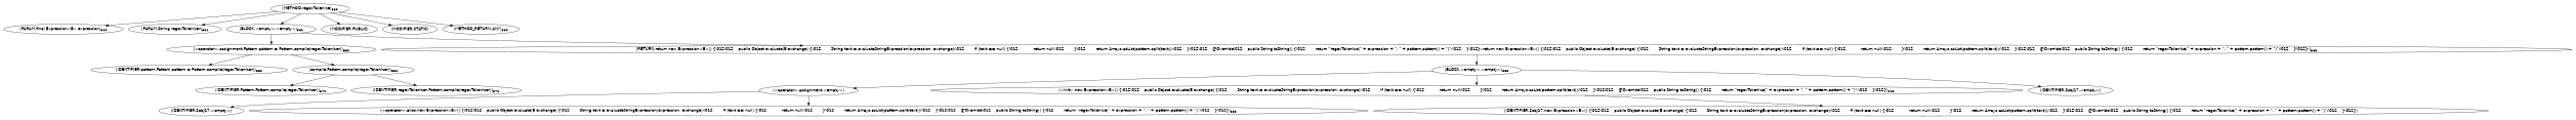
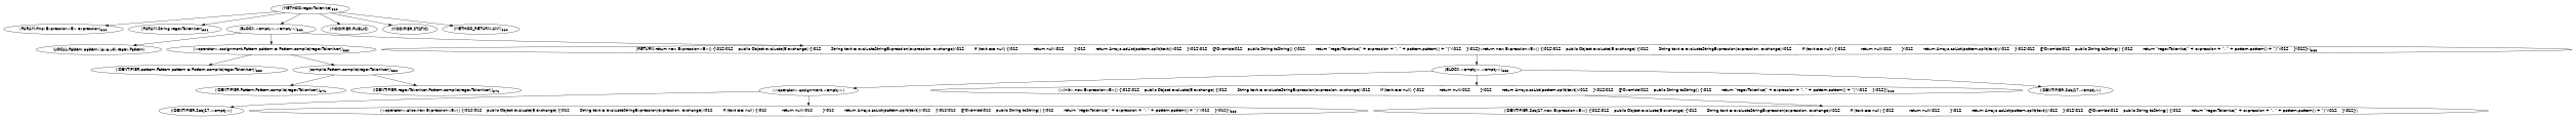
  digraph {
    fontname="DejaVu Sans"
    node [fontname="DejaVu Sans"]
    edge [fontname="DejaVu Sans"]
    n1 [label=<(METHOD,regexTokenize)<SUB>380</SUB>>]
    n2 [label=<(PARAM,final Expression&lt;E&gt; expression)<SUB>380</SUB>>]
    n3 [label=<(PARAM,String regexTokenizer)<SUB>581</SUB>>]
    n4 [label=<(BLOCK,&lt;empty&gt;,&lt;empty&gt;)<SUB>381</SUB>>]
    n5 [label=<(MODIFIER,PUBLIC)>]
    n6 [label=<(MODIFIER,STATIC)>]
    n7 [label=<(METHOD_RETURN,ANY)<SUB>380</SUB>>]
+   n8 [label=<(LOCAL,Pattern pattern: java.util.regex.Pattern)>]
    n9 [label=<(&lt;operator&gt;.assignment,Pattern pattern = Pattern.compile(regexTokenizer))<SUB>382</SUB>>]
    n10 [label=<(RETURN,return new Expression&lt;E&gt;() {\012\012    public Object evaluate(E exchange) {\012        String text = evaluateStringExpression(expression, exchange);\012        if (text == null) {\012            return null;\012        }\012        return Arrays.asList(pattern.split(text));\012    }\012\012    @Override\012    public String toString() {\012        return &quot;regexTokenize(&quot; + expression + &quot;, &quot; + pattern.pattern() + &quot;)&quot;;\012    }\012};,return new Expression&lt;E&gt;() {\012\012    public Object evaluate(E exchange) {\012        String text = evaluateStringExpression(expression, exchange);\012        if (text == null) {\012            return null;\012        }\012        return Arrays.asList(pattern.split(text));\012    }\012\012    @Override\012    public String toString() {\012        return &quot;regexTokenize(&quot; + expression + &quot;, &quot; + pattern.pattern() + &quot;)&quot;;\012    }\012};)<SUB>383</SUB>>]
    n11 [label=<(IDENTIFIER,pattern,Pattern pattern = Pattern.compile(regexTokenizer))<SUB>382</SUB>>]
    n12 [label=<(compile,Pattern.compile(regexTokenizer))<SUB>382</SUB>>]
    n13 [label=<(BLOCK,&lt;empty&gt;,&lt;empty&gt;)<SUB>383</SUB>>]
    n14 [label=<(IDENTIFIER,Pattern,Pattern.compile(regexTokenizer))<SUB>372</SUB>>]
    n15 [label=<(IDENTIFIER,regexTokenizer,Pattern.compile(regexTokenizer))<SUB>372</SUB>>]
    n16 [label=<(&lt;operator&gt;.assignment,&lt;empty&gt;)>]
    n17 [label=<(&lt;init&gt;,new Expression&lt;E&gt;() {\012\012    public Object evaluate(E exchange) {\012        String text = evaluateStringExpression(expression, exchange);\012        if (text == null) {\012            return null;\012        }\012        return Arrays.asList(pattern.split(text));\012    }\012\012    @Override\012    public String toString() {\012        return &quot;regexTokenize(&quot; + expression + &quot;, &quot; + pattern.pattern() + &quot;)&quot;;\012    }\012})<SUB>383</SUB>>]
    n18 [label=<(IDENTIFIER,$obj17,&lt;empty&gt;)>]
    n19 [label=<(IDENTIFIER,$obj17,&lt;empty&gt;)>]
    n20 [label=<(&lt;operator&gt;.alloc,new Expression&lt;E&gt;() {\012\012    public Object evaluate(E exchange) {\012        String text = evaluateStringExpression(expression, exchange);\012        if (text == null) {\012            return null;\012        }\012        return Arrays.asList(pattern.split(text));\012    }\012\012    @Override\012    public String toString() {\012        return &quot;regexTokenize(&quot; + expression + &quot;, &quot; + pattern.pattern() + &quot;)&quot;;\012    }\012})<SUB>383</SUB>>]
    n21 [label=<(IDENTIFIER,$obj17,new Expression&lt;E&gt;() {\012\012    public Object evaluate(E exchange) {\012        String text = evaluateStringExpression(expression, exchange);\012        if (text == null) {\012            return null;\012        }\012        return Arrays.asList(pattern.split(text));\012    }\012\012    @Override\012    public String toString() {\012        return &quot;regexTokenize(&quot; + expression + &quot;, &quot; + pattern.pattern() + &quot;)&quot;;\012    }\012})>]
    n1 -> n2
    n1 -> n3
    n1 -> n4
    n1 -> n5
    n1 -> n6
    n1 -> n7
+   n4 -> n8
    n4 -> n9
    n4 -> n10
    n9 -> n11
    n9 -> n12
    n10 -> n13
    n12 -> n14
    n12 -> n15
    n13 -> n16
    n13 -> n17
    n13 -> n18
    n16 -> n19
    n16 -> n20
    n17 -> n21
  }
